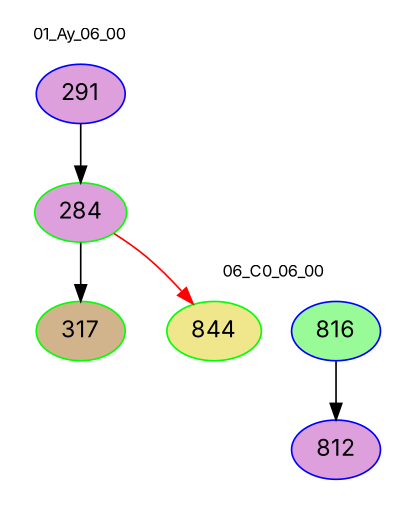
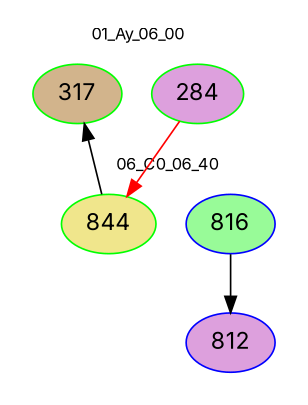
  digraph {
    fontname=Inter
    node [color=blue fillcolor=plum fontname=Inter style=filled]
    edge [color=black fontname=Inter]
-   n1 [label=291]
    n2 [color=green label=284]
    n3 [color=green fillcolor=tan label=317]
    n4 [fillcolor=palegreen label=816]
    n5 [label=812]
    n6 [color=green fillcolor=khaki label=844]
    subgraph cluster_1 {
      color=white
      fontsize=10
      label="01_Ay_06_00"
-     n1
      n2
      n3
    }
    subgraph cluster_2 {
      color=white
      fontsize=10
-     label="06_C0_06_00"
+     label="06_C0_06_40"
      n4
      n5
      n6
    }
-   n1 -> n2
-   n2 -> n3
+   n6 -> n3
    n2 -> n6 [color=red]
    n4 -> n5
  }
